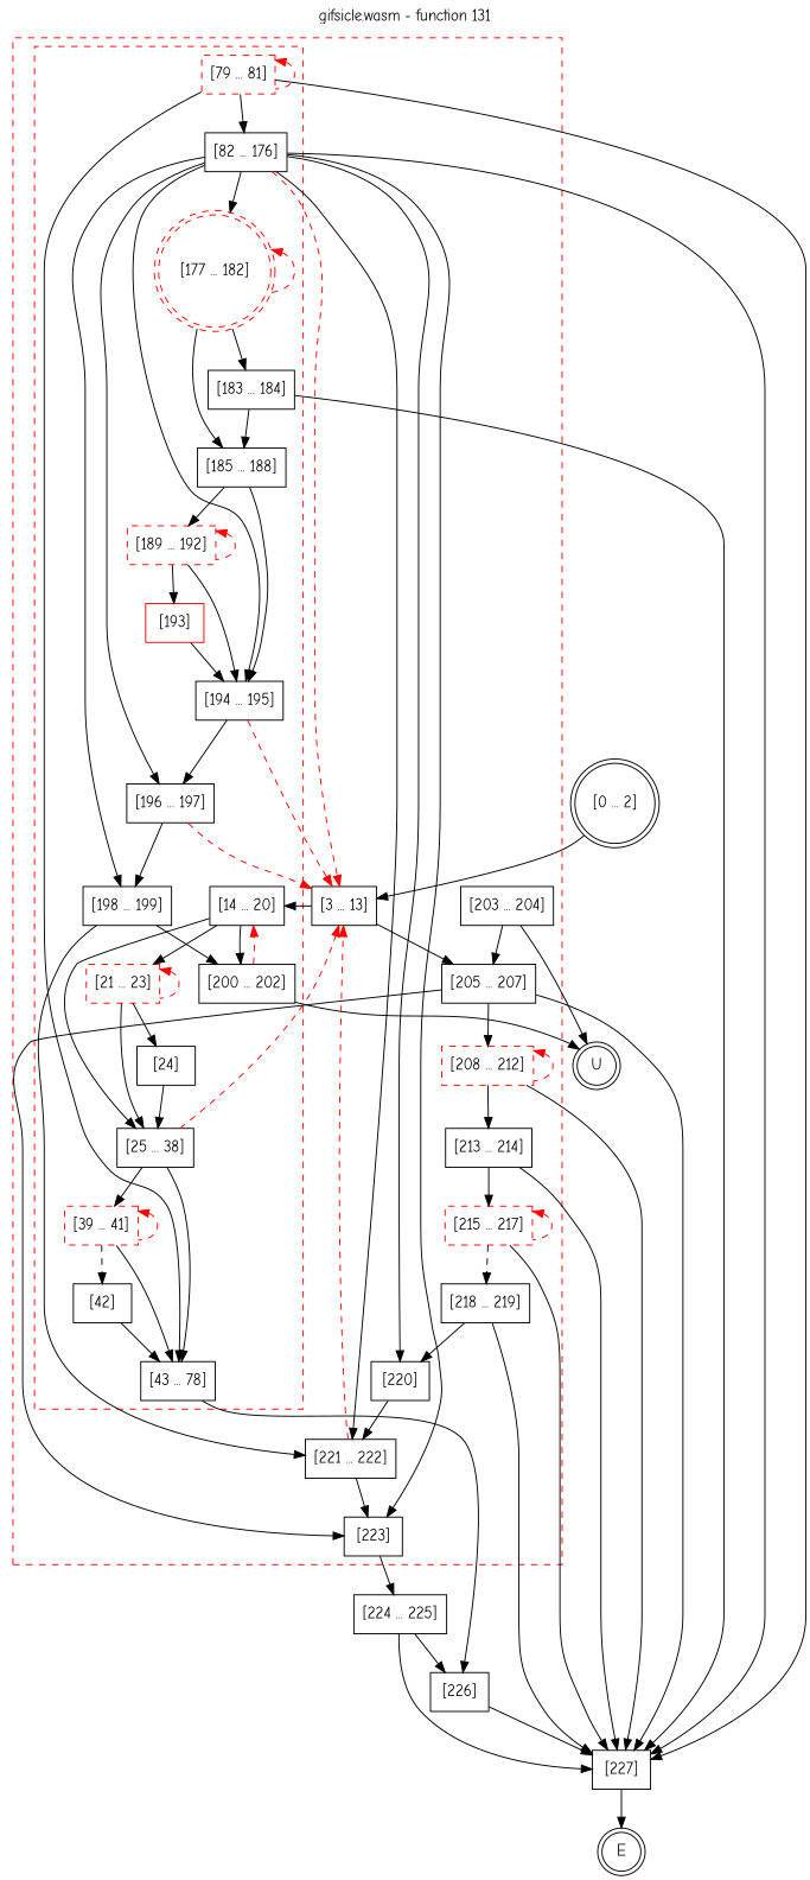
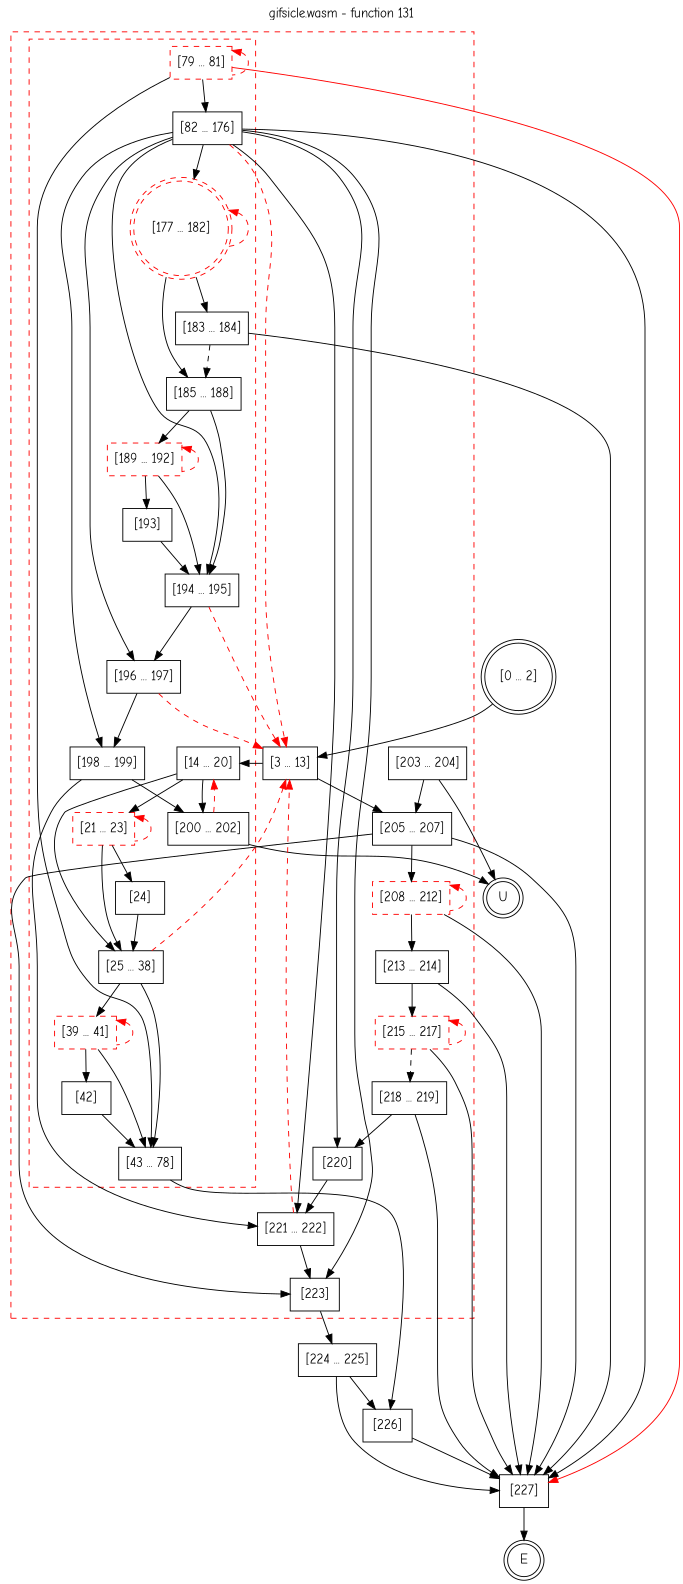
  digraph {
    fontname="Comic Neue"
    label="gifsicle.wasm - function 131"
    labelfontcolor=black
    labelfontname=Helvetica
    labelfontsize=16
    labelloc=t
    node [color=black fontname="Comic Neue" shape=box style=solid]
    edge [fontname="Comic Neue"]
    n1 [label="[14 ... 20]"]
    n2 [color=red label="[21 ... 23]" style=dashed]
    n3 [label="[24]"]
    n4 [label="[25 ... 38]"]
    n5 [color=red label="[39 ... 41]" style=dashed]
    n6 [label="[42]"]
    n7 [label="[43 ... 78]"]
    n8 [color=red label="[79 ... 81]" style=dashed]
    n9 [label="[82 ... 176]"]
    n10 [color=red label="[177 ... 182]" shape=doublecircle style=dashed]
    n11 [label="[183 ... 184]"]
    n12 [label="[185 ... 188]"]
    n13 [color=red label="[189 ... 192]" style=dashed]
-   n14 [color=red label="[193]"]
+   n14 [label="[193]"]
    n15 [label="[194 ... 195]"]
    n16 [label="[196 ... 197]"]
    n17 [label="[198 ... 199]"]
    n18 [label="[200 ... 202]"]
    n19 [label="[3 ... 13]"]
    n20 [label="[203 ... 204]"]
    n21 [label="[205 ... 207]"]
    n22 [color=red label="[208 ... 212]" style=dashed]
    n23 [label="[213 ... 214]"]
    n24 [color=red label="[215 ... 217]" style=dashed]
    n25 [label="[218 ... 219]"]
    n26 [label="[220]"]
    n27 [label="[221 ... 222]"]
    n28 [label="[223]"]
    n29 [label="[226]"]
    n30 [label="[227]"]
    n31 [label=U shape=doublecircle color="" style=""]
    n32 [label="[224 ... 225]"]
    E [shape=doublecircle color="" style=""]
    n34 [label="[0 ... 2]" shape=doublecircle]
    subgraph cluster_1 {
      color=red
      label=""
      style=dashed
      n19
      n20
      n21
      n22
      n23
      n24
      n25
      n26
      n27
      n28
      subgraph cluster_2 {
        color=red
        label=""
        style=dashed
        n1
        n2
        n3
        n4
        n5
        n6
        n7
        n8
        n9
        n10
        n11
        n12
        n13
        n14
        n15
        n16
        n17
        n18
      }
    }
    n1 -> n2
    n1 -> n4
    n1 -> n18
    n2 -> n2 [color=red dir=back style=dashed]
    n2 -> n3
    n2 -> n4
    n3 -> n4
    n4 -> n5
    n4 -> n7
    n4 -> n19 [color=red style=dashed]
    n5 -> n5 [color=red dir=back style=dashed]
-   n5 -> n6 [style=dashed]
+   n5 -> n6
    n5 -> n7
    n6 -> n7
    n7 -> n29
    n8 -> n7
    n8 -> n8 [color=red dir=back style=dashed]
    n8 -> n9
-   n8 -> n30
+   n8 -> n30 [color=red]
    n9 -> n10
    n9 -> n15
    n9 -> n16
    n9 -> n17
    n9 -> n19 [color=red style=dashed]
    n9 -> n26
    n9 -> n27
    n9 -> n28
    n9 -> n30
    n10 -> n10 [color=red dir=back style=dashed]
    n10 -> n11
    n10 -> n12
-   n11 -> n12
+   n11 -> n12 [style=dashed]
    n11 -> n30
    n12 -> n13
    n12 -> n15
    n13 -> n13 [color=red dir=back style=dashed]
    n13 -> n14
    n13 -> n15
    n14 -> n15
    n15 -> n16
    n15 -> n19 [color=red style=dashed]
    n16 -> n17
    n16 -> n19 [color=red style=dashed]
    n17 -> n18
    n17 -> n27
    n18 -> n1 [color=red style=dashed]
    n18 -> n31
    n19 -> n1
    n19 -> n21
    n20 -> n21
    n20 -> n31
    n21 -> n22
    n21 -> n28
    n21 -> n30
    n22 -> n22 [color=red dir=back style=dashed]
    n22 -> n23
    n22 -> n30
    n23 -> n24
    n23 -> n30
    n24 -> n24 [color=red dir=back style=dashed]
    n24 -> n25 [style=dashed]
    n24 -> n30
    n25 -> n26
    n25 -> n30
    n26 -> n27
    n27 -> n19 [color=red style=dashed]
    n27 -> n28
    n28 -> n32
    n29 -> n30
    n30 -> E
    n32 -> n29
    n32 -> n30
    n34 -> n19
  }
